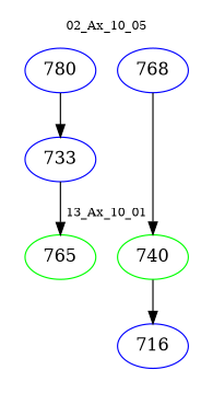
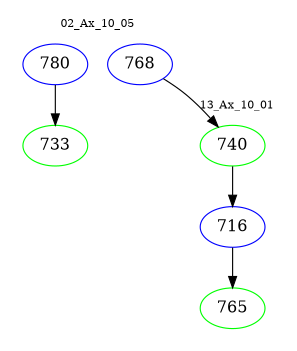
  digraph {
    node [color=blue]
    edge [color=black]
    n1 [label=768]
    n2 [label=780]
-   n3 [label=733]
+   n3 [color=green label=733]
    n4 [color=green label=740]
    n5 [label=716]
    n6 [color=green label=765]
    subgraph cluster_1 {
      color=white
      fontsize=10
      label="02_Ax_10_05"
      n1
      n2
      n3
    }
    subgraph cluster_2 {
      color=white
      fontsize=10
      label="13_Ax_10_01"
      n4
      n5
      n6
    }
    n1 -> n4
    n2 -> n3
    n4 -> n5
-   n3 -> n6
+   n5 -> n6
  }
